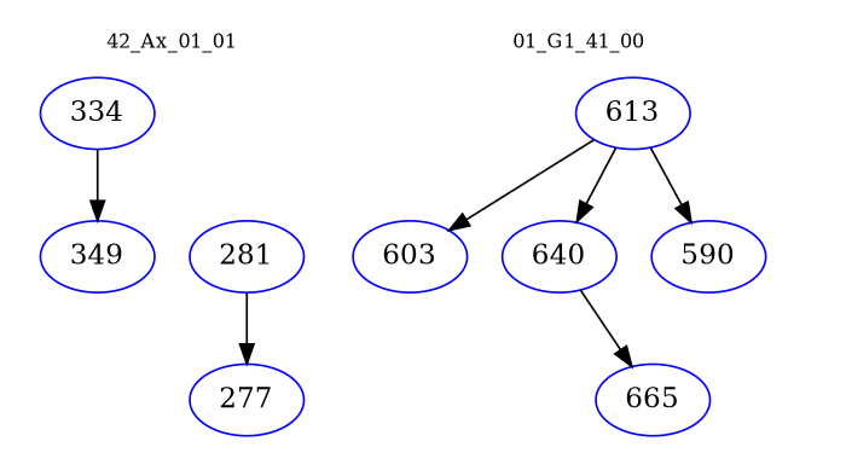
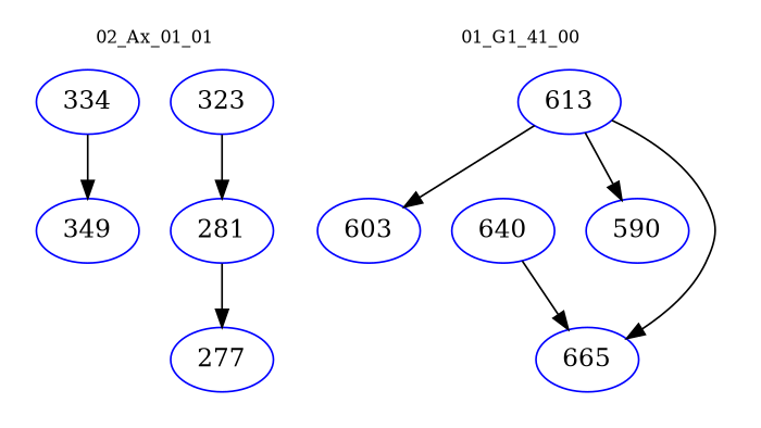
  digraph {
    node [color=blue]
    edge [color=black]
+   n1 [label=323]
    n2 [label=281]
    n3 [label=334]
    n4 [label=277]
    n5 [label=349]
    n6 [label=613]
    n7 [label=603]
    n8 [label=640]
    n9 [label=590]
    n10 [label=665]
    subgraph cluster_1 {
      color=white
      fontsize=10
-     label="42_Ax_01_01"
+     label="02_Ax_01_01"
+     n1
      n2
      n3
      n4
      n5
    }
    subgraph cluster_2 {
      color=white
      fontsize=10
      label="01_G1_41_00"
      n6
      n7
      n8
      n9
      n10
    }
+   n1 -> n2
    n2 -> n4
    n3 -> n5
    n6 -> n7
-   n6 -> n8
+   n6 -> n10
    n6 -> n9
    n8 -> n10
  }
